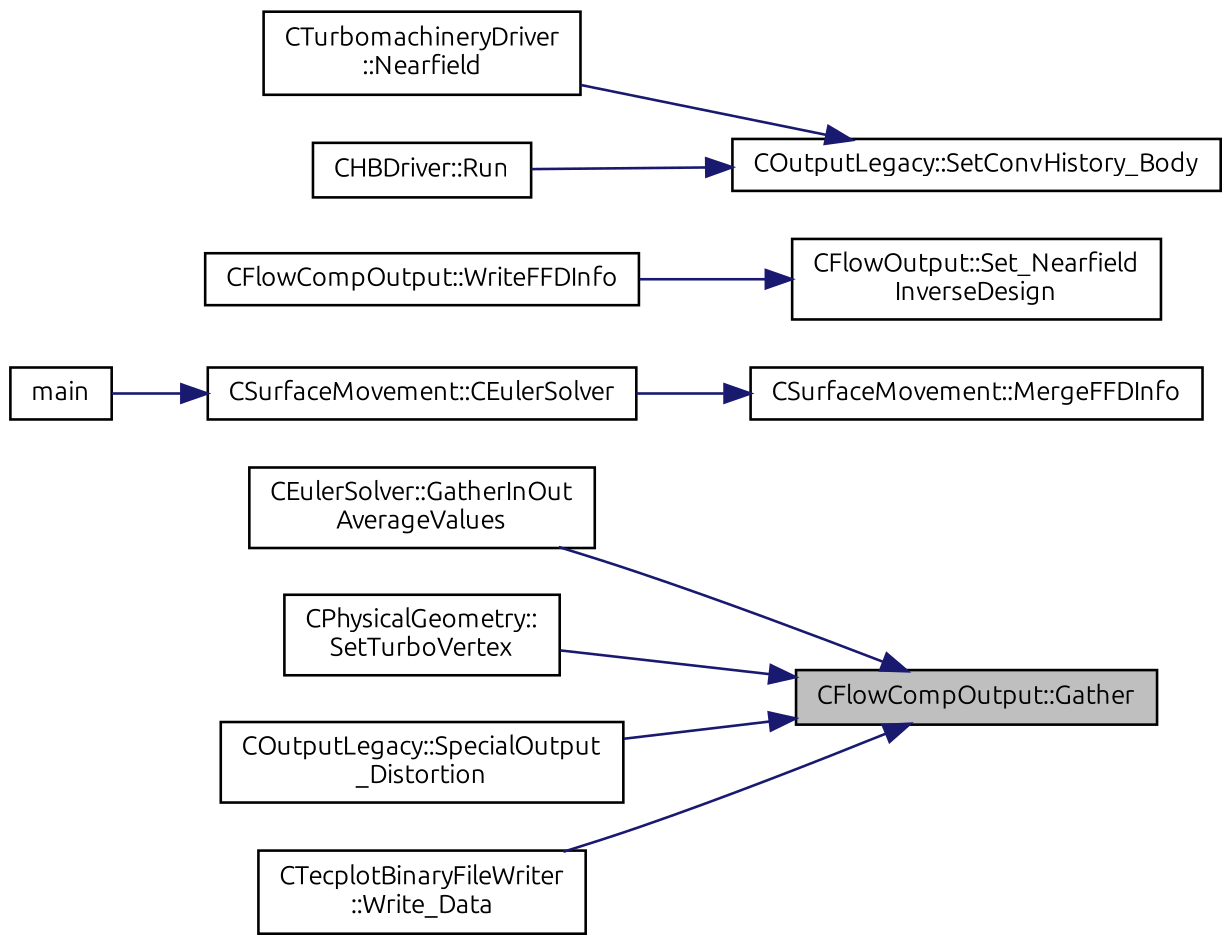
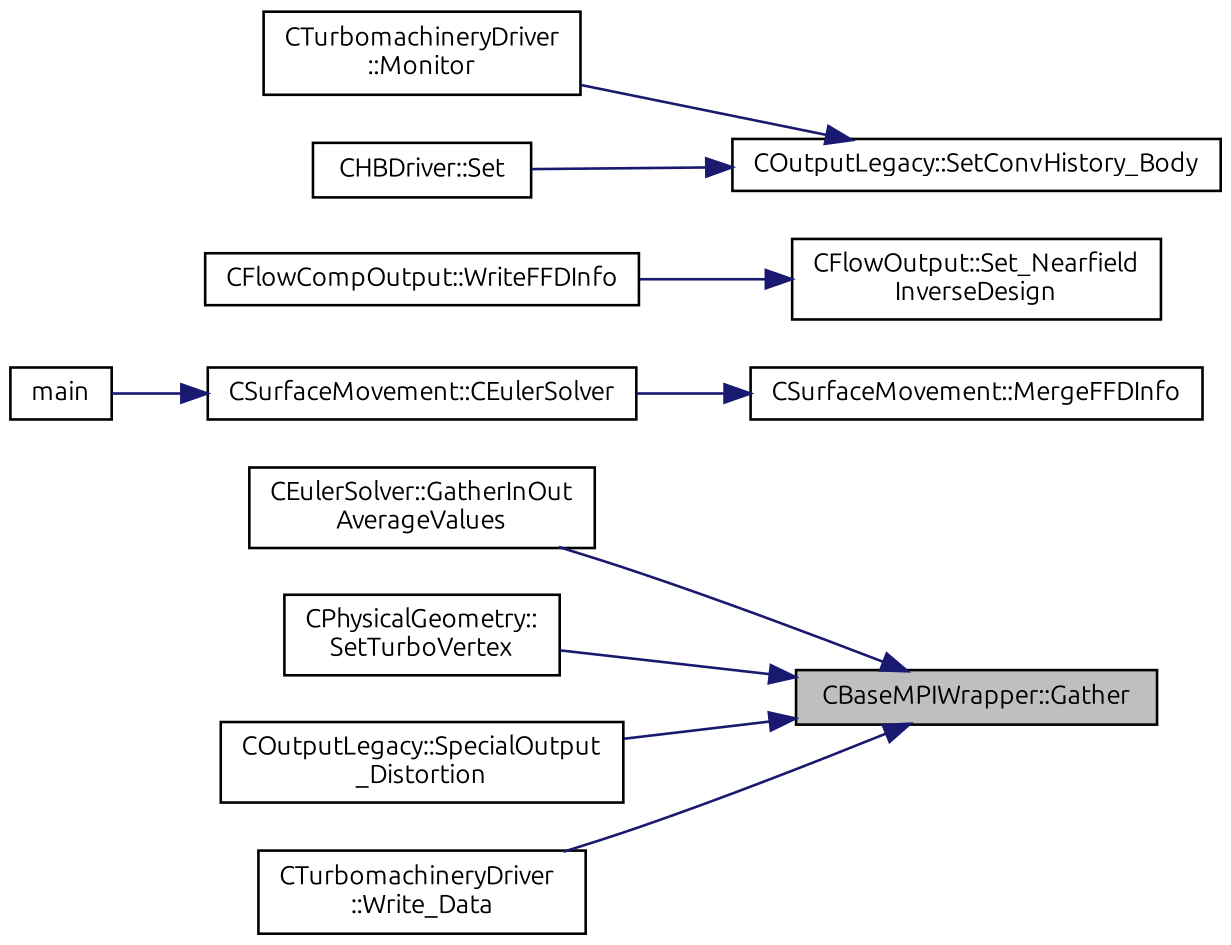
  digraph {
    fontname=Ubuntu
    rankdir=RL
    node [color=black fillcolor=white fontname=Ubuntu fontsize=10 shape=record style=filled]
    edge [color=midnightblue dir=back fontname=Ubuntu fontsize=10 labelfontname=Helvetica labelfontsize=10 style=solid]
-   n1 [fillcolor=grey75 fontcolor=black height=0.2 label="CFlowCompOutput::Gather" width=0.4]
+   n1 [fillcolor=grey75 fontcolor=black height=0.2 label="CBaseMPIWrapper::Gather" width=0.4]
    n2 [height=0.2 label="CEulerSolver::GatherInOut\lAverageValues" width=0.4]
    n3 [height=0.2 label="CPhysicalGeometry::\lSetTurboVertex" width=0.4]
    n4 [height=0.2 label="COutputLegacy::SpecialOutput\l_Distortion" width=0.4]
-   n5 [height=0.2 label="CTecplotBinaryFileWriter\l::Write_Data" width=0.4]
+   n5 [height=0.2 label="CTurbomachineryDriver\l::Write_Data" width=0.4]
    n6 [height=0.2 label="CSurfaceMovement::MergeFFDInfo" width=0.4]
    n7 [height=0.2 label="CSurfaceMovement::CEulerSolver" width=0.4]
    n8 [height=0.2 label="CFlowOutput::Set_Nearfield\lInverseDesign" width=0.4]
    n9 [height=0.2 label="CFlowCompOutput::WriteFFDInfo" width=0.4]
    n10 [height=0.2 label=main width=0.4]
    n11 [height=0.2 label="COutputLegacy::SetConvHistory_Body" width=0.4]
-   n12 [height=0.2 label="CTurbomachineryDriver\l::Nearfield" width=0.4]
-   n13 [height=0.2 label="CHBDriver::Run" width=0.4]
+   n12 [height=0.2 label="CTurbomachineryDriver\l::Monitor" width=0.4]
+   n13 [height=0.2 label="CHBDriver::Set" width=0.4]
    n1 -> n2
    n1 -> n3
    n1 -> n4
    n1 -> n5
    n6 -> n7
    n7 -> n10
    n8 -> n9
    n11 -> n12
    n11 -> n13
  }
